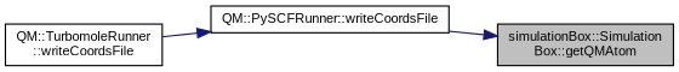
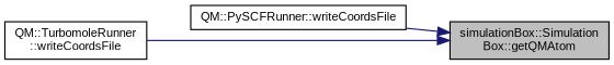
  digraph {
    fontname="Liberation Sans"
    rankdir=RL
    node [color=black fillcolor=white fontname="Liberation Sans" fontsize=10 shape=record style=filled]
    edge [color=midnightblue dir=back fontname="Liberation Sans" fontsize=10 labelfontname=Helvetica labelfontsize=10 style=solid]
    n1 [fillcolor=grey75 fontcolor=black height=0.2 label="simulationBox::Simulation\lBox::getQMAtom" width=0.4]
    n2 [height=0.2 label="QM::PySCFRunner::writeCoordsFile" width=0.4]
    n3 [height=0.2 label="QM::TurbomoleRunner\l::writeCoordsFile" width=0.4]
    n1 -> n2
-   n2 -> n3
+   n1 -> n3
  }
